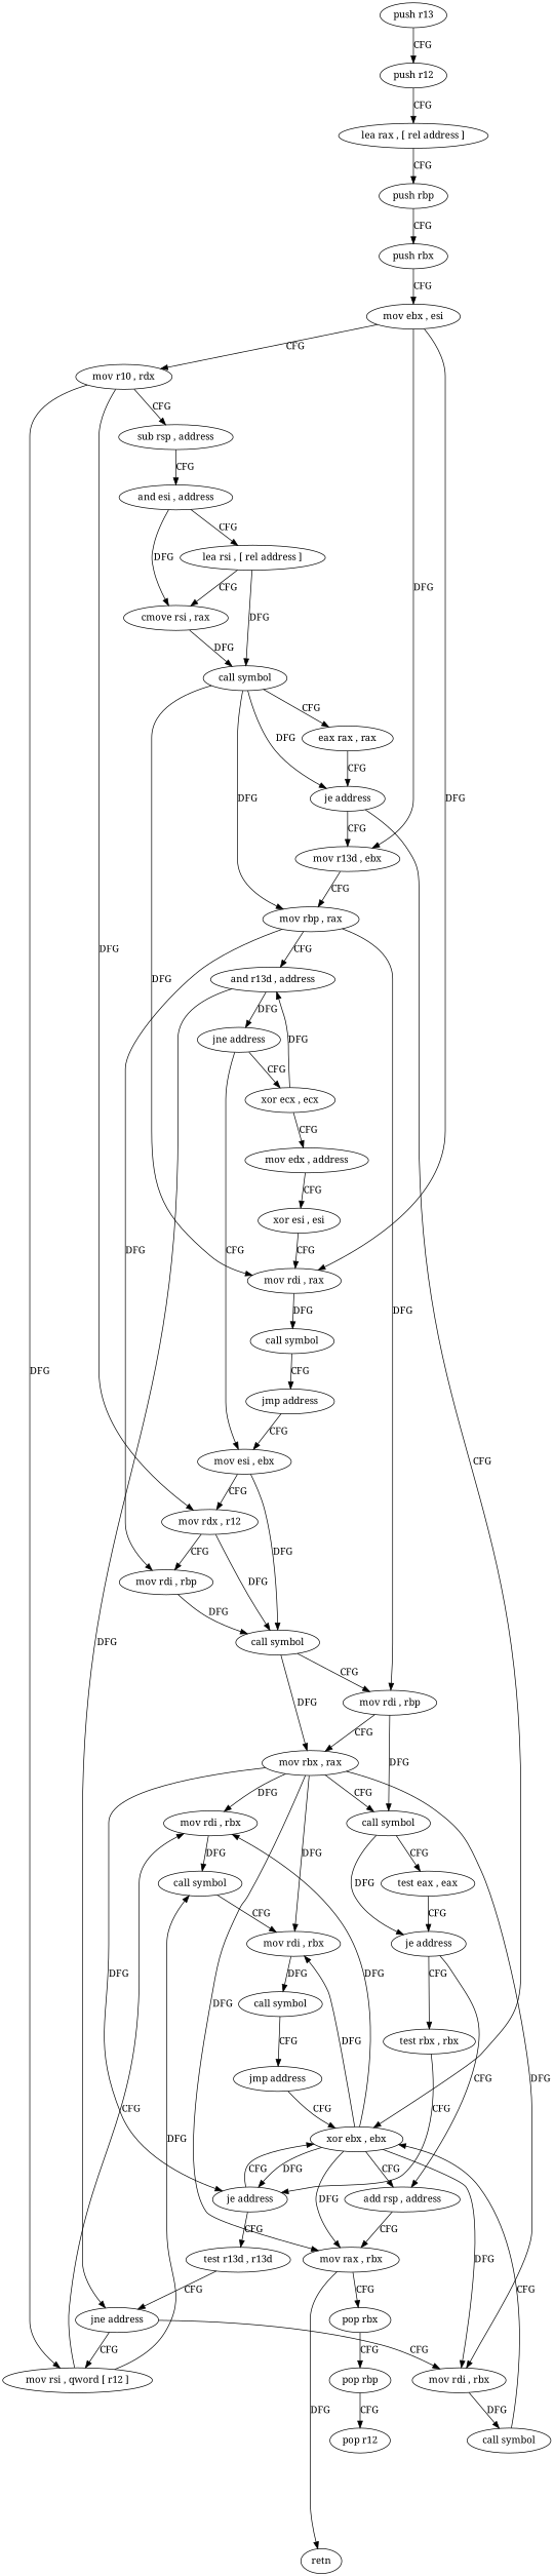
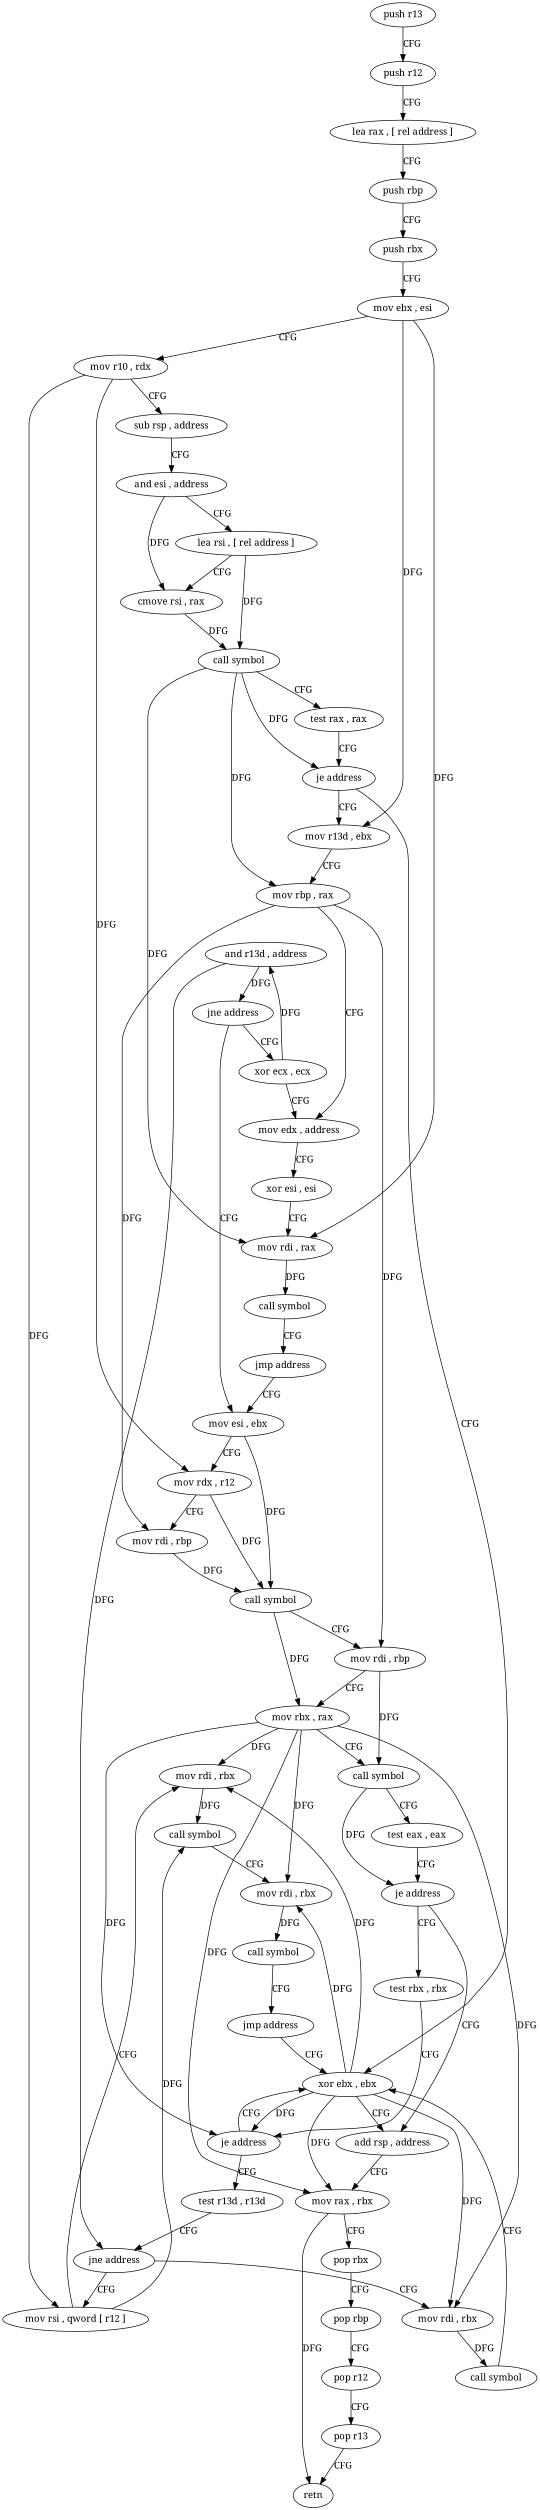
  digraph {
    fontname="Noto Serif"
    node [fontname="Noto Serif"]
    edge [fontname="Noto Serif"]
    n1 [label="push r13"]
    n2 [label="push r12"]
    n3 [label="lea rax , [ rel address ]"]
    n4 [label="push rbp"]
    n5 [label="push rbx"]
    n6 [label="mov ebx , esi"]
    n7 [label="mov r10 , rdx"]
    n8 [label="mov r13d , ebx"]
    n9 [label="mov rdi , rax"]
    n10 [label="sub rsp , address"]
    n11 [label="mov rdx , r12"]
    n12 [label="mov rsi , qword [ r12 ]"]
    n13 [label="mov rbp , rax"]
    n14 [label="mov esi , ebx"]
    n15 [label="call symbol"]
    n16 [label="and esi , address"]
    n17 [label="mov rdi , rbp"]
    n18 [label="mov rdi , rbx"]
    n19 [label="call symbol"]
    n20 [label="lea rsi , [ rel address ]"]
    n21 [label="cmove rsi , rax"]
    n22 [label="call symbol"]
-   n23 [label="eax rax , rax"]
+   n23 [label="test rax , rax"]
    n24 [label="je address"]
    n25 [label="xor ebx , ebx"]
    n26 [label="and r13d , address"]
    n27 [label="mov rdi , rbp"]
    n28 [label="call symbol"]
    n29 [label="add rsp , address"]
    n30 [label="mov rax , rbx"]
    n31 [label="je address"]
    n32 [label="mov rdi , rbx"]
    n33 [label="mov rdi , rbx"]
    n34 [label="pop rbx"]
    n35 [label=retn]
    n36 [label="test r13d , r13d"]
    n37 [label="call symbol"]
    n38 [label="call symbol"]
    n39 [label="jne address"]
    n40 [label="jne address"]
    n41 [label="mov rbx , rax"]
    n42 [label="call symbol"]
    n43 [label="xor ecx , ecx"]
    n44 [label="mov edx , address"]
    n45 [label="xor esi , esi"]
    n46 [label="jmp address"]
    n47 [label="test eax , eax"]
    n48 [label="je address"]
    n49 [label="test rbx , rbx"]
    n50 [label="pop rbp"]
    n51 [label="pop r12"]
+   n52 [label="pop r13"]
    n53 [label="jmp address"]
    n1 -> n2 [label=CFG]
    n2 -> n3 [label=CFG]
    n3 -> n4 [label=CFG]
    n4 -> n5 [label=CFG]
    n5 -> n6 [label=CFG]
    n6 -> n7 [label=CFG]
    n6 -> n8 [label=DFG]
    n6 -> n9 [label=DFG]
    n7 -> n10 [label=CFG]
    n7 -> n11 [label=DFG]
    n7 -> n12 [label=DFG]
    n8 -> n13 [label=CFG]
    n9 -> n28 [label=DFG]
    n10 -> n16 [label=CFG]
    n11 -> n15 [label=DFG]
    n11 -> n17 [label=CFG]
    n12 -> n18 [label=CFG]
    n12 -> n19 [label=DFG]
    n13 -> n17 [label=DFG]
-   n13 -> n26 [label=CFG]
+   n13 -> n44 [label=CFG]
    n13 -> n27 [label=DFG]
    n14 -> n11 [label=CFG]
    n14 -> n15 [label=DFG]
    n15 -> n27 [label=CFG]
    n15 -> n41 [label=DFG]
    n16 -> n20 [label=CFG]
    n16 -> n21 [label=DFG]
    n17 -> n15 [label=DFG]
    n18 -> n19 [label=DFG]
    n19 -> n33 [label=CFG]
    n20 -> n21 [label=CFG]
    n20 -> n22 [label=DFG]
    n21 -> n22 [label=DFG]
    n22 -> n9 [label=DFG]
    n22 -> n13 [label=DFG]
    n22 -> n23 [label=CFG]
    n22 -> n24 [label=DFG]
    n23 -> n24 [label=CFG]
    n24 -> n8 [label=CFG]
    n24 -> n25 [label=CFG]
    n25 -> n18 [label=DFG]
    n25 -> n29 [label=CFG]
    n25 -> n30 [label=DFG]
    n25 -> n31 [label=DFG]
    n25 -> n32 [label=DFG]
    n25 -> n33 [label=DFG]
    n26 -> n39 [label=DFG]
    n26 -> n40 [label=DFG]
    n27 -> n41 [label=CFG]
    n27 -> n42 [label=DFG]
    n28 -> n46 [label=CFG]
    n29 -> n30 [label=CFG]
    n30 -> n34 [label=CFG]
    n30 -> n35 [label=DFG]
    n31 -> n25 [label=CFG]
    n31 -> n36 [label=CFG]
    n32 -> n37 [label=DFG]
    n33 -> n38 [label=DFG]
    n34 -> n50 [label=CFG]
    n36 -> n40 [label=CFG]
    n37 -> n25 [label=CFG]
    n38 -> n53 [label=CFG]
    n39 -> n14 [label=CFG]
    n39 -> n43 [label=CFG]
    n40 -> n12 [label=CFG]
    n40 -> n32 [label=CFG]
    n41 -> n18 [label=DFG]
    n41 -> n30 [label=DFG]
    n41 -> n31 [label=DFG]
    n41 -> n32 [label=DFG]
    n41 -> n33 [label=DFG]
    n41 -> n42 [label=CFG]
    n42 -> n47 [label=CFG]
    n42 -> n48 [label=DFG]
    n43 -> n26 [label=DFG]
    n43 -> n44 [label=CFG]
    n44 -> n45 [label=CFG]
    n45 -> n9 [label=CFG]
    n46 -> n14 [label=CFG]
    n47 -> n48 [label=CFG]
    n48 -> n29 [label=CFG]
    n48 -> n49 [label=CFG]
    n49 -> n31 [label=CFG]
    n50 -> n51 [label=CFG]
+   n51 -> n52 [label=CFG]
+   n52 -> n35 [label=CFG]
    n53 -> n25 [label=CFG]
  }
